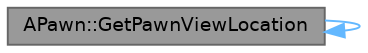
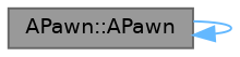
  digraph {
    rankdir=TB
-   n1 [color=gray40 fillcolor=grey60 fontcolor=black fontname=Helvetica fontsize=10 height=0.2 label="APawn::GetPawnViewLocation" shape=box style=filled width=0.4]
+   n1 [color=gray40 fillcolor=grey60 fontcolor=black fontname=Helvetica fontsize=10 height=0.2 label="APawn::APawn" shape=box style=filled width=0.4]
    n1 -> n1 [color=steelblue1 fontname=Helvetica fontsize=10 labelfontname=Helvetica labelfontsize=10 style=solid]
  }
